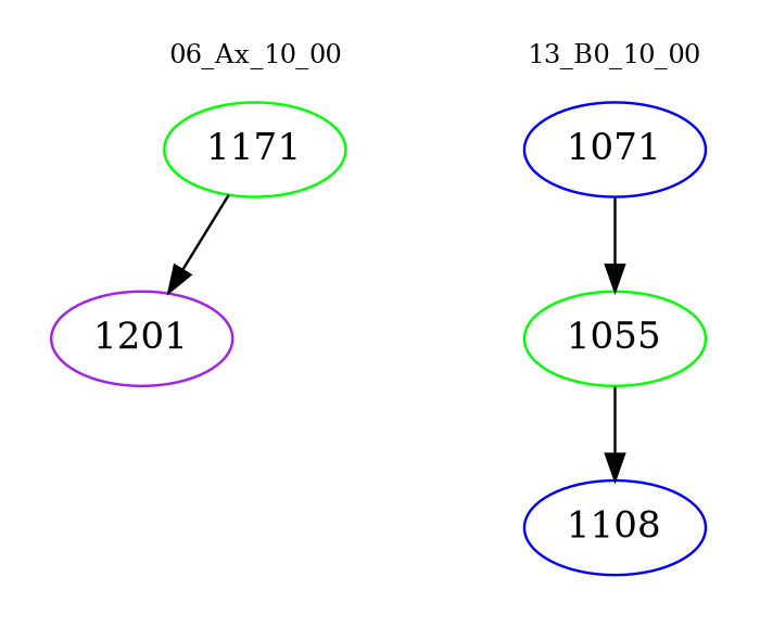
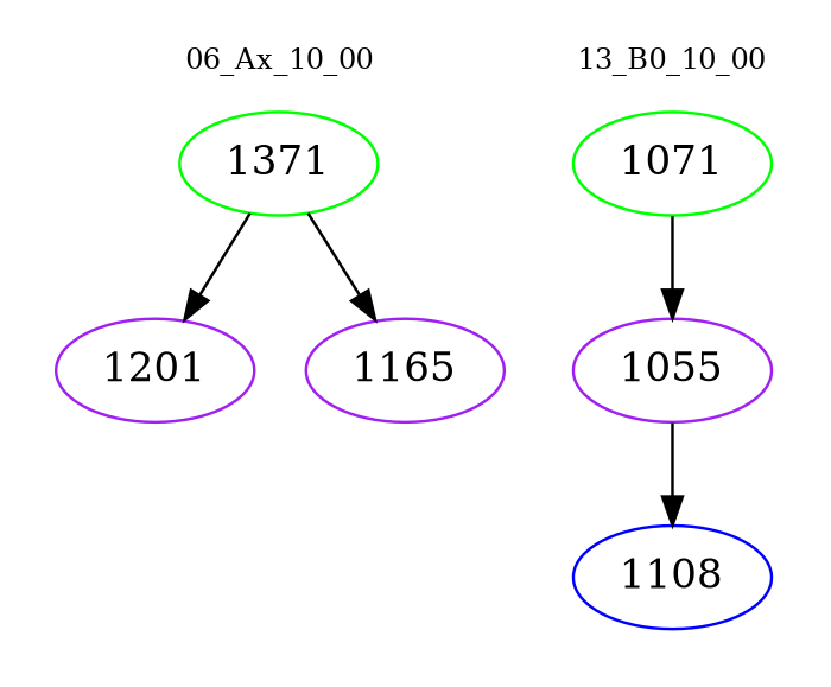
  digraph {
    node [color=green]
    edge [color=black]
-   n1 [label=1171]
+   n1 [label=1371]
    n2 [color=purple label=1201]
-   n4 [label=1055]
-   n5 [color=blue label=1071]
+   n3 [color=purple label=1165]
+   n4 [color=purple label=1055]
+   n5 [label=1071]
    n6 [color=blue label=1108]
    subgraph cluster_1 {
      color=white
      fontsize=10
      label="06_Ax_10_00"
      n1
      n2
+     n3
    }
    subgraph cluster_2 {
      color=white
      fontsize=10
      label="13_B0_10_00"
      n4
      n5
      n6
    }
    n1 -> n2
+   n1 -> n3
    n4 -> n6
    n5 -> n4
  }
